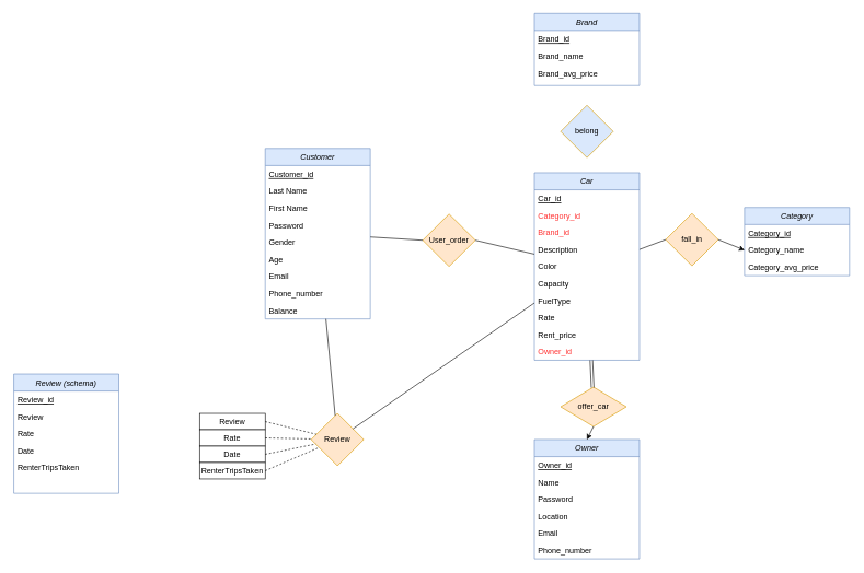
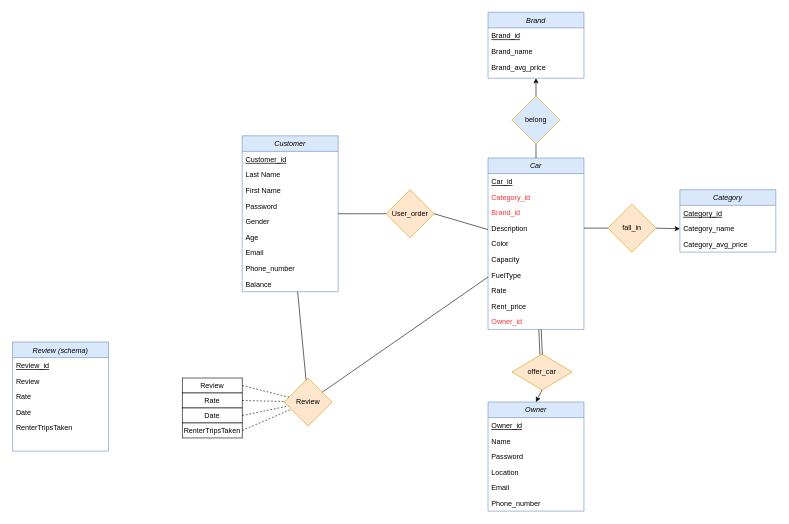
  <mxCell id="0" />
  <mxCell id="1" parent="0" />
  <mxCell id="2" value="Customer" style="swimlane;fontStyle=2;align=center;verticalAlign=top;childLayout=stackLayout;horizontal=1;startSize=26;horizontalStack=0;resizeParent=1;resizeLast=0;collapsible=1;marginBottom=0;rounded=0;shadow=0;strokeWidth=1;fillColor=#dae8fc;strokeColor=#6c8ebf;" parent="1" vertex="1"><mxGeometry x="403" y="226" width="160" height="260" as="geometry"><mxRectangle x="230" y="140" width="160" height="26" as="alternateBounds" /></mxGeometry></mxCell>
  <mxCell id="3" value="Customer_id" style="text;align=left;verticalAlign=top;spacingLeft=4;spacingRight=4;overflow=hidden;rotatable=0;points=[[0,0.5],[1,0.5]];portConstraint=eastwest;fontStyle=4" parent="2" vertex="1"><mxGeometry y="26" width="160" height="26" as="geometry" /></mxCell>
  <mxCell id="4" value="Last Name" style="text;align=left;verticalAlign=top;spacingLeft=4;spacingRight=4;overflow=hidden;rotatable=0;points=[[0,0.5],[1,0.5]];portConstraint=eastwest;" parent="2" vertex="1"><mxGeometry y="52" width="160" height="26" as="geometry" /></mxCell>
  <mxCell id="5" value="First Name" style="text;align=left;verticalAlign=top;spacingLeft=4;spacingRight=4;overflow=hidden;rotatable=0;points=[[0,0.5],[1,0.5]];portConstraint=eastwest;" parent="2" vertex="1"><mxGeometry y="78" width="160" height="26" as="geometry" /></mxCell>
  <mxCell id="6" value="Password" style="text;align=left;verticalAlign=top;spacingLeft=4;spacingRight=4;overflow=hidden;rotatable=0;points=[[0,0.5],[1,0.5]];portConstraint=eastwest;" parent="2" vertex="1"><mxGeometry y="104" width="160" height="26" as="geometry" /></mxCell>
  <mxCell id="7" value="Gender" style="text;align=left;verticalAlign=top;spacingLeft=4;spacingRight=4;overflow=hidden;rotatable=0;points=[[0,0.5],[1,0.5]];portConstraint=eastwest;" parent="2" vertex="1"><mxGeometry y="130" width="160" height="26" as="geometry" /></mxCell>
  <mxCell id="8" value="Age" style="text;align=left;verticalAlign=top;spacingLeft=4;spacingRight=4;overflow=hidden;rotatable=0;points=[[0,0.5],[1,0.5]];portConstraint=eastwest;" parent="2" vertex="1"><mxGeometry y="156" width="160" height="26" as="geometry" /></mxCell>
  <mxCell id="9" value="Email" style="text;align=left;verticalAlign=top;spacingLeft=4;spacingRight=4;overflow=hidden;rotatable=0;points=[[0,0.5],[1,0.5]];portConstraint=eastwest;rounded=0;shadow=0;html=0;" parent="2" vertex="1"><mxGeometry y="182" width="160" height="26" as="geometry" /></mxCell>
  <mxCell id="10" value="Phone_number" style="text;align=left;verticalAlign=top;spacingLeft=4;spacingRight=4;overflow=hidden;rotatable=0;points=[[0,0.5],[1,0.5]];portConstraint=eastwest;rounded=0;shadow=0;html=0;" parent="2" vertex="1"><mxGeometry y="208" width="160" height="26" as="geometry" /></mxCell>
  <mxCell id="11" value="Balance" style="text;align=left;verticalAlign=top;spacingLeft=4;spacingRight=4;overflow=hidden;rotatable=0;points=[[0,0.5],[1,0.5]];portConstraint=eastwest;" parent="2" vertex="1"><mxGeometry y="234" width="160" height="26" as="geometry" /></mxCell>
  <mxCell id="12" value="Category" style="swimlane;fontStyle=2;align=center;verticalAlign=top;childLayout=stackLayout;horizontal=1;startSize=26;horizontalStack=0;resizeParent=1;resizeLast=0;collapsible=1;marginBottom=0;rounded=0;shadow=0;strokeWidth=1;fillColor=#dae8fc;strokeColor=#6c8ebf;" parent="1" vertex="1"><mxGeometry x="1133" y="316" width="160" height="104" as="geometry"><mxRectangle x="230" y="140" width="160" height="26" as="alternateBounds" /></mxGeometry></mxCell>
  <mxCell id="13" value="Category_id" style="text;align=left;verticalAlign=top;spacingLeft=4;spacingRight=4;overflow=hidden;rotatable=0;points=[[0,0.5],[1,0.5]];portConstraint=eastwest;fontStyle=4" parent="12" vertex="1"><mxGeometry y="26" width="160" height="26" as="geometry" /></mxCell>
  <mxCell id="14" value="Category_name" style="text;align=left;verticalAlign=top;spacingLeft=4;spacingRight=4;overflow=hidden;rotatable=0;points=[[0,0.5],[1,0.5]];portConstraint=eastwest;" parent="12" vertex="1"><mxGeometry y="52" width="160" height="26" as="geometry" /></mxCell>
  <mxCell id="15" value="Category_avg_price" style="text;align=left;verticalAlign=top;spacingLeft=4;spacingRight=4;overflow=hidden;rotatable=0;points=[[0,0.5],[1,0.5]];portConstraint=eastwest;" parent="12" vertex="1"><mxGeometry y="78" width="160" height="26" as="geometry" /></mxCell>
  <mxCell id="16" value="Car" style="swimlane;fontStyle=2;align=center;verticalAlign=top;childLayout=stackLayout;horizontal=1;startSize=26;horizontalStack=0;resizeParent=1;resizeLast=0;collapsible=1;marginBottom=0;rounded=0;shadow=0;strokeWidth=1;fillColor=#dae8fc;strokeColor=#6c8ebf;" parent="1" vertex="1"><mxGeometry x="813" y="263" width="160" height="286" as="geometry"><mxRectangle x="230" y="140" width="160" height="26" as="alternateBounds" /></mxGeometry></mxCell>
  <mxCell id="17" value="Car_id" style="text;align=left;verticalAlign=top;spacingLeft=4;spacingRight=4;overflow=hidden;rotatable=0;points=[[0,0.5],[1,0.5]];portConstraint=eastwest;fontStyle=4" parent="16" vertex="1"><mxGeometry y="26" width="160" height="26" as="geometry" /></mxCell>
  <mxCell id="18" value="Category_id" style="text;align=left;verticalAlign=top;spacingLeft=4;spacingRight=4;overflow=hidden;rotatable=0;points=[[0,0.5],[1,0.5]];portConstraint=eastwest;fontColor=#FF3333;" parent="16" vertex="1"><mxGeometry y="52" width="160" height="26" as="geometry" /></mxCell>
  <mxCell id="19" value="Brand_id" style="text;align=left;verticalAlign=top;spacingLeft=4;spacingRight=4;overflow=hidden;rotatable=0;points=[[0,0.5],[1,0.5]];portConstraint=eastwest;fontColor=#FF3333;" parent="16" vertex="1"><mxGeometry y="78" width="160" height="26" as="geometry" /></mxCell>
  <mxCell id="20" value="Description" style="text;align=left;verticalAlign=top;spacingLeft=4;spacingRight=4;overflow=hidden;rotatable=0;points=[[0,0.5],[1,0.5]];portConstraint=eastwest;" parent="16" vertex="1"><mxGeometry y="104" width="160" height="26" as="geometry" /></mxCell>
  <mxCell id="21" value="Color" style="text;align=left;verticalAlign=top;spacingLeft=4;spacingRight=4;overflow=hidden;rotatable=0;points=[[0,0.5],[1,0.5]];portConstraint=eastwest;" parent="16" vertex="1"><mxGeometry y="130" width="160" height="26" as="geometry" /></mxCell>
  <mxCell id="22" value="Capacity" style="text;align=left;verticalAlign=top;spacingLeft=4;spacingRight=4;overflow=hidden;rotatable=0;points=[[0,0.5],[1,0.5]];portConstraint=eastwest;" parent="16" vertex="1"><mxGeometry y="156" width="160" height="26" as="geometry" /></mxCell>
  <mxCell id="23" value="FuelType" style="text;align=left;verticalAlign=top;spacingLeft=4;spacingRight=4;overflow=hidden;rotatable=0;points=[[0,0.5],[1,0.5]];portConstraint=eastwest;" parent="16" vertex="1"><mxGeometry y="182" width="160" height="26" as="geometry" /></mxCell>
  <mxCell id="24" value="Rate" style="text;align=left;verticalAlign=top;spacingLeft=4;spacingRight=4;overflow=hidden;rotatable=0;points=[[0,0.5],[1,0.5]];portConstraint=eastwest;" parent="16" vertex="1"><mxGeometry y="208" width="160" height="26" as="geometry" /></mxCell>
  <mxCell id="25" value="Rent_price" style="text;align=left;verticalAlign=top;spacingLeft=4;spacingRight=4;overflow=hidden;rotatable=0;points=[[0,0.5],[1,0.5]];portConstraint=eastwest;" parent="16" vertex="1"><mxGeometry y="234" width="160" height="26" as="geometry" /></mxCell>
  <mxCell id="26" value="Owner_id" style="text;align=left;verticalAlign=top;spacingLeft=4;spacingRight=4;overflow=hidden;rotatable=0;points=[[0,0.5],[1,0.5]];portConstraint=eastwest;fontColor=#FF3333;" parent="16" vertex="1"><mxGeometry y="260" width="160" height="26" as="geometry" /></mxCell>
  <mxCell id="27" value="Brand" style="swimlane;fontStyle=2;align=center;verticalAlign=top;childLayout=stackLayout;horizontal=1;startSize=26;horizontalStack=0;resizeParent=1;resizeLast=0;collapsible=1;marginBottom=0;rounded=0;shadow=0;strokeWidth=1;fillColor=#dae8fc;strokeColor=#6c8ebf;" parent="1" vertex="1"><mxGeometry x="813" y="20" width="160" height="110" as="geometry"><mxRectangle x="230" y="140" width="160" height="26" as="alternateBounds" /></mxGeometry></mxCell>
  <mxCell id="28" value="Brand_id" style="text;align=left;verticalAlign=top;spacingLeft=4;spacingRight=4;overflow=hidden;rotatable=0;points=[[0,0.5],[1,0.5]];portConstraint=eastwest;fontStyle=4" parent="27" vertex="1"><mxGeometry y="26" width="160" height="26" as="geometry" /></mxCell>
  <mxCell id="29" value="Brand_name" style="text;align=left;verticalAlign=top;spacingLeft=4;spacingRight=4;overflow=hidden;rotatable=0;points=[[0,0.5],[1,0.5]];portConstraint=eastwest;" parent="27" vertex="1"><mxGeometry y="52" width="160" height="26" as="geometry" /></mxCell>
  <mxCell id="30" value="Brand_avg_price" style="text;align=left;verticalAlign=top;spacingLeft=4;spacingRight=4;overflow=hidden;rotatable=0;points=[[0,0.5],[1,0.5]];portConstraint=eastwest;" parent="27" vertex="1"><mxGeometry y="78" width="160" height="32" as="geometry" /></mxCell>
  <mxCell id="31" value="Owner" style="swimlane;fontStyle=2;align=center;verticalAlign=top;childLayout=stackLayout;horizontal=1;startSize=26;horizontalStack=0;resizeParent=1;resizeLast=0;collapsible=1;marginBottom=0;rounded=0;shadow=0;strokeWidth=1;fillColor=#dae8fc;strokeColor=#6c8ebf;" parent="1" vertex="1"><mxGeometry x="813" y="670" width="160" height="182" as="geometry"><mxRectangle x="230" y="140" width="160" height="26" as="alternateBounds" /></mxGeometry></mxCell>
  <mxCell id="32" value="Owner_id" style="text;align=left;verticalAlign=top;spacingLeft=4;spacingRight=4;overflow=hidden;rotatable=0;points=[[0,0.5],[1,0.5]];portConstraint=eastwest;fontStyle=4" parent="31" vertex="1"><mxGeometry y="26" width="160" height="26" as="geometry" /></mxCell>
  <mxCell id="33" value="Name" style="text;align=left;verticalAlign=top;spacingLeft=4;spacingRight=4;overflow=hidden;rotatable=0;points=[[0,0.5],[1,0.5]];portConstraint=eastwest;" parent="31" vertex="1"><mxGeometry y="52" width="160" height="26" as="geometry" /></mxCell>
  <mxCell id="34" value="Password" style="text;align=left;verticalAlign=top;spacingLeft=4;spacingRight=4;overflow=hidden;rotatable=0;points=[[0,0.5],[1,0.5]];portConstraint=eastwest;" parent="31" vertex="1"><mxGeometry y="78" width="160" height="26" as="geometry" /></mxCell>
  <mxCell id="35" value="Location" style="text;align=left;verticalAlign=top;spacingLeft=4;spacingRight=4;overflow=hidden;rotatable=0;points=[[0,0.5],[1,0.5]];portConstraint=eastwest;" parent="31" vertex="1"><mxGeometry y="104" width="160" height="26" as="geometry" /></mxCell>
  <mxCell id="36" value="Email" style="text;align=left;verticalAlign=top;spacingLeft=4;spacingRight=4;overflow=hidden;rotatable=0;points=[[0,0.5],[1,0.5]];portConstraint=eastwest;rounded=0;shadow=0;html=0;" parent="31" vertex="1"><mxGeometry y="130" width="160" height="26" as="geometry" /></mxCell>
  <mxCell id="37" value="Phone_number" style="text;align=left;verticalAlign=top;spacingLeft=4;spacingRight=4;overflow=hidden;rotatable=0;points=[[0,0.5],[1,0.5]];portConstraint=eastwest;rounded=0;shadow=0;html=0;" parent="31" vertex="1"><mxGeometry y="156" width="160" height="26" as="geometry" /></mxCell>
- <mxCell id="38" value="fall_in" style="rhombus;whiteSpace=wrap;html=1;fillColor=#ffe6cc;strokeColor=#d79b00;" parent="1" vertex="1"><mxGeometry x="1013" y="325" width="80" height="80" as="geometry" /></mxCell>
+ <mxCell id="38" value="fall_in" style="rhombus;whiteSpace=wrap;html=1;fillColor=#ffe6cc;strokeColor=#d79b00;" parent="1" vertex="1"><mxGeometry x="1013" y="340" width="80" height="80" as="geometry" /></mxCell>
  <mxCell id="39" value="" style="endArrow=classic;html=1;rounded=0;exitX=1;exitY=0.5;exitDx=0;exitDy=0;entryX=0;entryY=0.5;entryDx=0;entryDy=0;" parent="1" source="38" target="14" edge="1"><mxGeometry width="50" height="50" relative="1" as="geometry"><mxPoint x="823" y="420" as="sourcePoint" /><mxPoint x="873" y="370" as="targetPoint" /></mxGeometry></mxCell>
  <mxCell id="40" value="" style="endArrow=none;html=1;rounded=0;entryX=0;entryY=0.5;entryDx=0;entryDy=0;exitX=1;exitY=0.5;exitDx=0;exitDy=0;" parent="1" target="38" edge="1"><mxGeometry width="50" height="50" relative="1" as="geometry"><mxPoint x="973" y="380" as="sourcePoint" /><mxPoint x="873" y="370" as="targetPoint" /></mxGeometry></mxCell>
  <mxCell id="41" value="belong" style="rhombus;whiteSpace=wrap;html=1;fillColor=#dae8fc;strokeColor=#d79b00;" parent="1" vertex="1"><mxGeometry x="853" y="160" width="80" height="80" as="geometry" /></mxCell>
- <mxCell id="44" value="User_order" style="rhombus;whiteSpace=wrap;html=1;fillColor=#ffe6cc;strokeColor=#d79b00;" parent="1" vertex="1"><mxGeometry x="643" y="326" width="80" height="80" as="geometry" /></mxCell>
+ <mxCell id="42" value="" style="endArrow=classic;html=1;rounded=0;exitX=0.5;exitY=0;exitDx=0;exitDy=0;" parent="1" source="41" target="30" edge="1"><mxGeometry width="50" height="50" relative="1" as="geometry"><mxPoint x="823" y="350" as="sourcePoint" /><mxPoint x="883" y="120" as="targetPoint" /></mxGeometry></mxCell>
+ <mxCell id="43" value="" style="endArrow=none;html=1;rounded=0;entryX=0.5;entryY=1;entryDx=0;entryDy=0;exitX=0.5;exitY=0;exitDx=0;exitDy=0;" parent="1" source="16" target="41" edge="1"><mxGeometry width="50" height="50" relative="1" as="geometry"><mxPoint x="823" y="350" as="sourcePoint" /><mxPoint x="873" y="300" as="targetPoint" /></mxGeometry></mxCell>
+ <mxCell id="44" value="User_order" style="rhombus;whiteSpace=wrap;html=1;fillColor=#ffe6cc;strokeColor=#d79b00;" parent="1" vertex="1"><mxGeometry x="643" y="316" width="80" height="80" as="geometry" /></mxCell>
  <mxCell id="45" value="offer_car" style="rhombus;whiteSpace=wrap;html=1;fillColor=#ffe6cc;strokeColor=#d79b00;" parent="1" vertex="1"><mxGeometry x="853" y="590" width="100" height="60" as="geometry" /></mxCell>
  <mxCell id="46" value="" style="endArrow=classic;html=1;rounded=0;exitX=0.5;exitY=1;exitDx=0;exitDy=0;entryX=0.5;entryY=0;entryDx=0;entryDy=0;" parent="1" source="45" target="31" edge="1"><mxGeometry width="50" height="50" relative="1" as="geometry"><mxPoint x="633" y="540" as="sourcePoint" /><mxPoint x="683" y="493" as="targetPoint" /></mxGeometry></mxCell>
  <mxCell id="47" value="" style="endArrow=none;html=1;rounded=0;exitX=1;exitY=0.5;exitDx=0;exitDy=0;" parent="1" source="44" target="16" edge="1"><mxGeometry width="50" height="50" relative="1" as="geometry"><mxPoint x="693" y="500" as="sourcePoint" /><mxPoint x="743" y="450" as="targetPoint" /></mxGeometry></mxCell>
  <mxCell id="48" value="" style="endArrow=none;html=1;rounded=0;entryX=0;entryY=0.5;entryDx=0;entryDy=0;" parent="1" source="2" target="44" edge="1"><mxGeometry width="50" height="50" relative="1" as="geometry"><mxPoint x="733" y="366" as="sourcePoint" /><mxPoint x="823" y="367.059" as="targetPoint" /></mxGeometry></mxCell>
  <mxCell id="49" value="Review (schema)" style="swimlane;fontStyle=2;align=center;verticalAlign=top;childLayout=stackLayout;horizontal=1;startSize=26;horizontalStack=0;resizeParent=1;resizeLast=0;collapsible=1;marginBottom=0;rounded=0;shadow=0;strokeWidth=1;fillColor=#dae8fc;strokeColor=#6c8ebf;" parent="1" vertex="1"><mxGeometry x="20" y="570" width="160" height="182" as="geometry"><mxRectangle x="230" y="140" width="160" height="26" as="alternateBounds" /></mxGeometry></mxCell>
  <mxCell id="50" value="Review_id" style="text;align=left;verticalAlign=top;spacingLeft=4;spacingRight=4;overflow=hidden;rotatable=0;points=[[0,0.5],[1,0.5]];portConstraint=eastwest;fontStyle=4" parent="49" vertex="1"><mxGeometry y="26" width="160" height="26" as="geometry" /></mxCell>
  <mxCell id="51" value="Review" style="text;align=left;verticalAlign=top;spacingLeft=4;spacingRight=4;overflow=hidden;rotatable=0;points=[[0,0.5],[1,0.5]];portConstraint=eastwest;" parent="49" vertex="1"><mxGeometry y="52" width="160" height="26" as="geometry" /></mxCell>
  <mxCell id="52" value="Rate" style="text;align=left;verticalAlign=top;spacingLeft=4;spacingRight=4;overflow=hidden;rotatable=0;points=[[0,0.5],[1,0.5]];portConstraint=eastwest;" parent="49" vertex="1"><mxGeometry y="78" width="160" height="26" as="geometry" /></mxCell>
  <mxCell id="53" value="Date" style="text;align=left;verticalAlign=top;spacingLeft=4;spacingRight=4;overflow=hidden;rotatable=0;points=[[0,0.5],[1,0.5]];portConstraint=eastwest;" parent="49" vertex="1"><mxGeometry y="104" width="160" height="26" as="geometry" /></mxCell>
  <mxCell id="54" value="RenterTripsTaken" style="text;align=left;verticalAlign=top;spacingLeft=4;spacingRight=4;overflow=hidden;rotatable=0;points=[[0,0.5],[1,0.5]];portConstraint=eastwest;" parent="49" vertex="1"><mxGeometry y="130" width="160" height="26" as="geometry" /></mxCell>
  <mxCell id="55" value="Review" style="rhombus;whiteSpace=wrap;html=1;fillColor=#ffe6cc;strokeColor=#d79b00;" parent="1" vertex="1"><mxGeometry x="473" y="630" width="80" height="80" as="geometry" /></mxCell>
  <mxCell id="56" value="&lt;span style=&quot;color: rgb(0 , 0 , 0) ; text-align: left&quot;&gt;Review&lt;/span&gt;" style="rounded=0;whiteSpace=wrap;html=1;fontColor=#FF3333;" parent="1" vertex="1"><mxGeometry x="303" y="630" width="100" height="25" as="geometry" /></mxCell>
  <mxCell id="57" value="" style="endArrow=none;html=1;rounded=0;fontColor=#FF3333;" parent="1" source="55" target="2" edge="1"><mxGeometry width="50" height="50" relative="1" as="geometry"><mxPoint x="463" y="580" as="sourcePoint" /><mxPoint y="530" as="targetPoint" x="513" /></mxGeometry></mxCell>
  <mxCell id="58" value="" style="endArrow=none;html=1;rounded=0;fontColor=#FF3333;" parent="1" source="55" target="16" edge="1"><mxGeometry width="50" height="50" relative="1" as="geometry"><mxPoint x="519.512" y="643.488" as="sourcePoint" /><mxPoint x="505.42" y="496" as="targetPoint" /></mxGeometry></mxCell>
  <mxCell id="59" value="&lt;span style=&quot;color: rgb(0 , 0 , 0) ; text-align: left&quot;&gt;Rate&lt;/span&gt;" style="rounded=0;whiteSpace=wrap;html=1;fontColor=#FF3333;" parent="1" vertex="1"><mxGeometry x="303" y="655" width="100" height="25" as="geometry" /></mxCell>
  <mxCell id="60" value="&lt;span style=&quot;color: rgb(0 , 0 , 0) ; text-align: left&quot;&gt;Date&lt;/span&gt;" style="rounded=0;whiteSpace=wrap;html=1;fontColor=#FF3333;" parent="1" vertex="1"><mxGeometry x="303" y="680" width="100" height="25" as="geometry" /></mxCell>
  <mxCell id="61" value="&lt;span style=&quot;color: rgb(0 , 0 , 0) ; text-align: left&quot;&gt;RenterTripsTaken&lt;/span&gt;" style="rounded=0;whiteSpace=wrap;html=1;fontColor=#FF3333;" parent="1" vertex="1"><mxGeometry x="303" y="705" width="100" height="25" as="geometry" /></mxCell>
  <mxCell id="62" value="" style="endArrow=none;dashed=1;html=1;rounded=0;fontColor=#FF3333;exitX=1;exitY=0.5;exitDx=0;exitDy=0;" parent="1" source="56" target="55" edge="1"><mxGeometry width="50" height="50" relative="1" as="geometry"><mxPoint x="433" y="650" as="sourcePoint" /><mxPoint x="483" y="600" as="targetPoint" /></mxGeometry></mxCell>
  <mxCell id="63" value="" style="endArrow=none;dashed=1;html=1;rounded=0;fontColor=#FF3333;exitX=1;exitY=0.5;exitDx=0;exitDy=0;" parent="1" source="59" target="55" edge="1"><mxGeometry width="50" height="50" relative="1" as="geometry"><mxPoint x="403" y="670" as="sourcePoint" /><mxPoint x="493" y="674" as="targetPoint" /></mxGeometry></mxCell>
  <mxCell id="64" value="" style="endArrow=none;dashed=1;html=1;rounded=0;fontColor=#FF3333;exitX=1;exitY=0.5;exitDx=0;exitDy=0;" parent="1" source="60" target="55" edge="1"><mxGeometry width="50" height="50" relative="1" as="geometry"><mxPoint x="413" y="678.281" as="sourcePoint" /><mxPoint x="483.615" y="679.385" as="targetPoint" /></mxGeometry></mxCell>
  <mxCell id="65" value="" style="endArrow=none;dashed=1;html=1;rounded=0;fontColor=#FF3333;exitX=1;exitY=0.5;exitDx=0;exitDy=0;" parent="1" source="61" target="55" edge="1"><mxGeometry width="50" height="50" relative="1" as="geometry"><mxPoint x="413" y="695.469" as="sourcePoint" /><mxPoint x="487.932" y="684.932" as="targetPoint" /></mxGeometry></mxCell>
  <mxCell id="66" value="" style="shape=link;html=1;rounded=0;" edge="1" parent="1" source="16" target="45"><mxGeometry width="100" relative="1" as="geometry"><mxPoint x="763" y="590" as="sourcePoint" /><mxPoint x="863" y="590" as="targetPoint" /></mxGeometry></mxCell>
